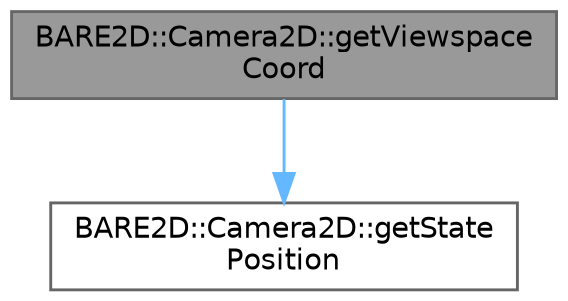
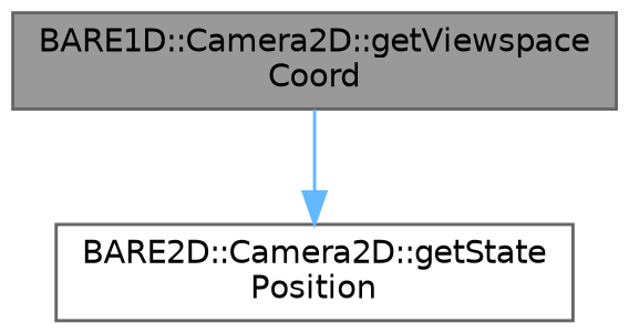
  digraph {
    rankdir=TB
    node [fontname=Helvetica fontsize=10 shape=box style=filled]
-   n1 [color=gray40 fillcolor=grey60 fontcolor=black height=0.2 label="BARE2D::Camera2D::getViewspace\lCoord" width=0.4]
+   n1 [color=gray40 fillcolor=grey60 fontcolor=black height=0.2 label="BARE1D::Camera2D::getViewspace\lCoord" width=0.4]
    n2 [color=grey40 fillcolor=white height=0.2 label="BARE2D::Camera2D::getState\lPosition" width=0.4]
    n1 -> n2 [color=steelblue1 fontname=Helvetica fontsize=10 labelfontname=Helvetica labelfontsize=10 style=solid]
  }
